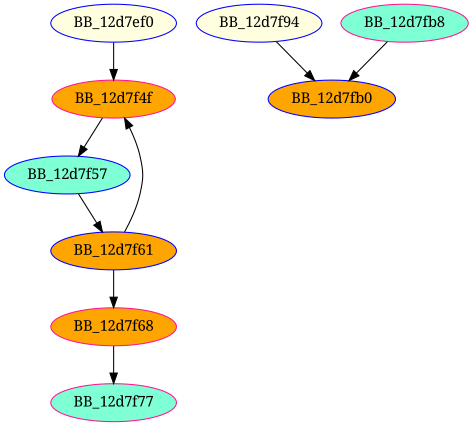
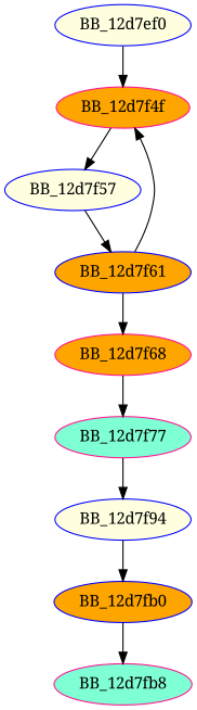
  digraph {
    fontname="Noto Serif"
    node [color=blue fillcolor=orange fontname="Noto Serif" style=filled]
    edge [fontname="Noto Serif"]
    BB_12d7f4f [color=deeppink]
    BB_12d7ef0 [fillcolor=lightyellow]
-   BB_12d7f57 [fillcolor=aquamarine]
+   BB_12d7f57 [fillcolor=lightyellow]
    BB_12d7f61
    BB_12d7f68 [color=deeppink]
    BB_12d7f77 [color=deeppink fillcolor=aquamarine]
    BB_12d7f94 [fillcolor=lightyellow]
    BB_12d7fb0
    BB_12d7fb8 [color=deeppink fillcolor=aquamarine]
    BB_12d7f4f -> BB_12d7f57
    BB_12d7ef0 -> BB_12d7f4f
    BB_12d7f57 -> BB_12d7f61
    BB_12d7f61 -> BB_12d7f4f
    BB_12d7f61 -> BB_12d7f68
    BB_12d7f68 -> BB_12d7f77
+   BB_12d7f77 -> BB_12d7f94
    BB_12d7f94 -> BB_12d7fb0
-   BB_12d7fb8 -> BB_12d7fb0
+   BB_12d7fb0 -> BB_12d7fb8
  }
